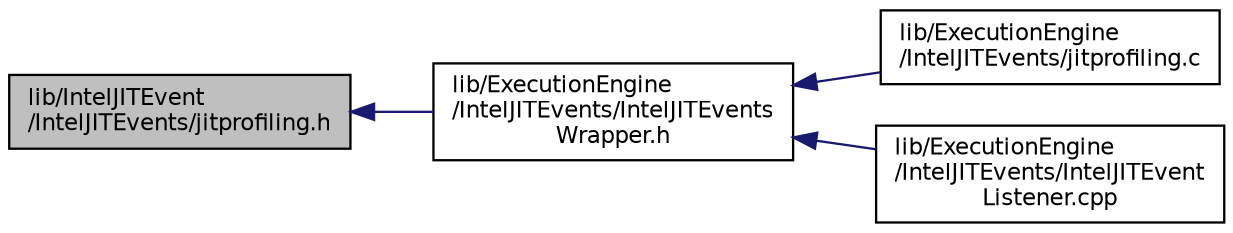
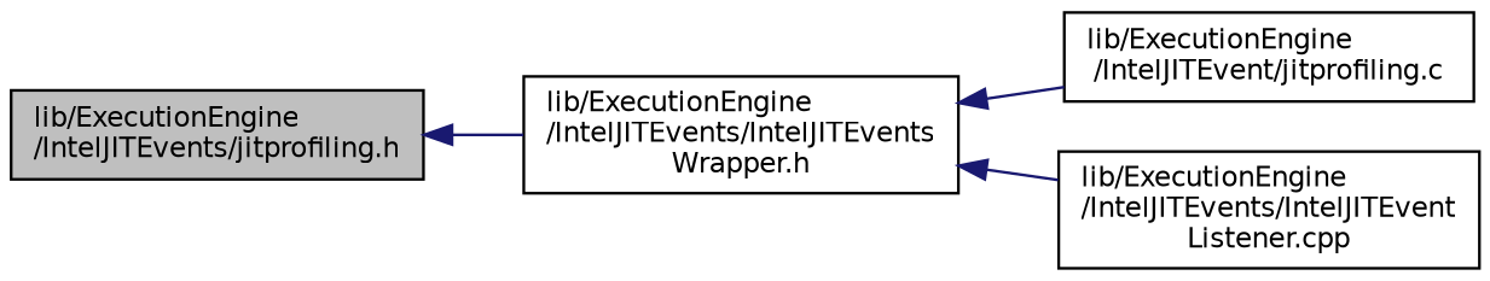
  digraph {
    rankdir=LR
    node [color=black fontname=Helvetica fontsize=10 shape=record]
    edge [color=midnightblue dir=back fontname=Helvetica fontsize=10 labelfontname=Helvetica labelfontsize=10 style=solid]
-   n1 [fillcolor=grey75 fontcolor=black height=0.2 label="lib/IntelJITEvent\l/IntelJITEvents/jitprofiling.h" style=filled width=0.4]
+   n1 [fillcolor=grey75 fontcolor=black height=0.2 label="lib/ExecutionEngine\l/IntelJITEvents/jitprofiling.h" style=filled width=0.4]
    n2 [height=0.2 label="lib/ExecutionEngine\l/IntelJITEvents/IntelJITEvents\lWrapper.h" width=0.4]
-   n3 [height=0.2 label="lib/ExecutionEngine\l/IntelJITEvents/jitprofiling.c" width=0.4]
+   n3 [height=0.2 label="lib/ExecutionEngine\l/IntelJITEvent/jitprofiling.c" width=0.4]
    n4 [height=0.2 label="lib/ExecutionEngine\l/IntelJITEvents/IntelJITEvent\lListener.cpp" width=0.4]
    n1 -> n2
    n2 -> n3
    n2 -> n4
  }
